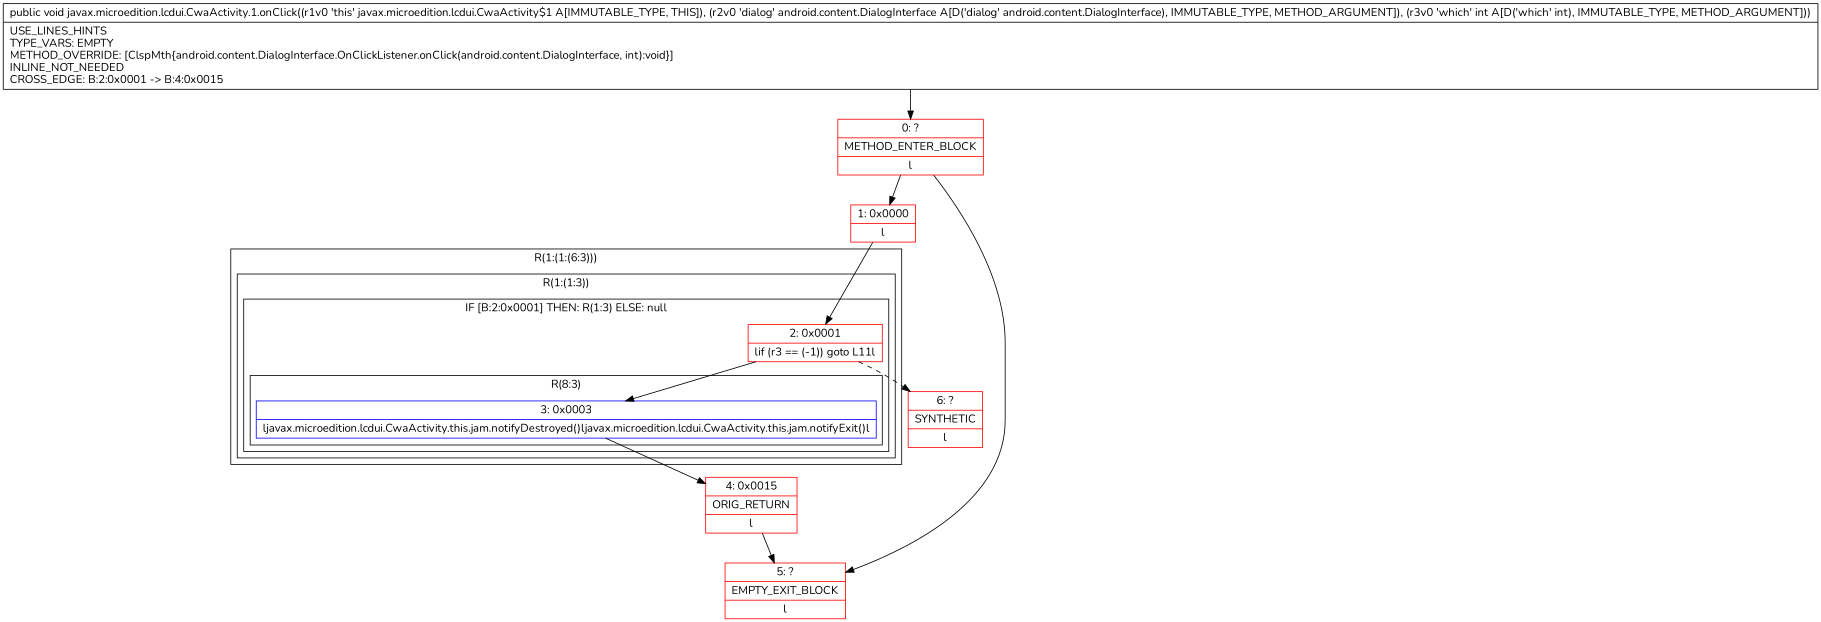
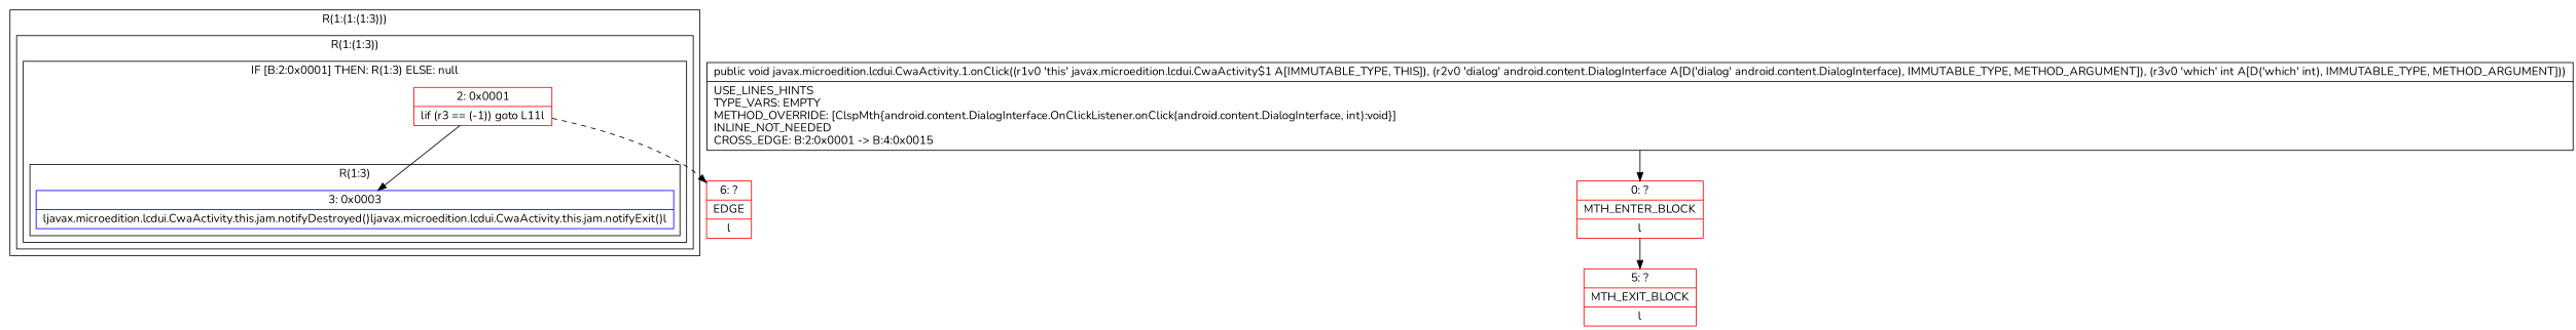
  digraph {
    fontname=Nunito
    node [color=red fontname=Nunito shape=record]
    edge [fontname=Nunito]
    n1 [color=blue label="{3\:\ 0x0003|ljavax.microedition.lcdui.CwaActivity.this.jam.notifyDestroyed()ljavax.microedition.lcdui.CwaActivity.this.jam.notifyExit()l}"]
    n2 [label="{2\:\ 0x0001|lif (r3 == (\-1)) goto L11l}"]
-   n3 [label="{4\:\ 0x0015|ORIG_RETURN\l|l}"]
-   n4 [label="{6\:\ ?|SYNTHETIC\l|l}"]
-   n5 [label="{5\:\ ?|EMPTY_EXIT_BLOCK\l|l}"]
-   n6 [label="{0\:\ ?|METHOD_ENTER_BLOCK\l|l}"]
-   n7 [label="{1\:\ 0x0000|l}"]
+   n4 [label="{6\:\ ?|EDGE\l|l}"]
+   n5 [label="{5\:\ ?|MTH_EXIT_BLOCK\l|l}"]
+   n6 [label="{0\:\ ?|MTH_ENTER_BLOCK\l|l}"]
    n8 [label="{public void javax.microedition.lcdui.CwaActivity.1.onClick((r1v0 'this' javax.microedition.lcdui.CwaActivity$1 A[IMMUTABLE_TYPE, THIS]), (r2v0 'dialog' android.content.DialogInterface A[D('dialog' android.content.DialogInterface), IMMUTABLE_TYPE, METHOD_ARGUMENT]), (r3v0 'which' int A[D('which' int), IMMUTABLE_TYPE, METHOD_ARGUMENT]))  | USE_LINES_HINTS\lTYPE_VARS: EMPTY\lMETHOD_OVERRIDE: [ClspMth\{android.content.DialogInterface.OnClickListener.onClick(android.content.DialogInterface, int):void\}]\lINLINE_NOT_NEEDED\lCROSS_EDGE: B:2:0x0001 \-\> B:4:0x0015\l}" color=""]
    subgraph cluster_1 {
-     label="R(1:(1:(6:3)))"
+     label="R(1:(1:(1:3)))"
      subgraph cluster_2 {
        label="R(1:(1:3))"
        subgraph cluster_3 {
          label="IF [B:2:0x0001] THEN: R(1:3) ELSE: null"
          n2
          subgraph cluster_4 {
-           label="R(8:3)"
+           label="R(1:3)"
            n1
          }
        }
      }
    }
-   n1 -> n3
    n2 -> n1
    n2 -> n4 [style=dashed]
-   n3 -> n5
    n6 -> n5
-   n6 -> n7
-   n7 -> n2
    n8 -> n6
  }
